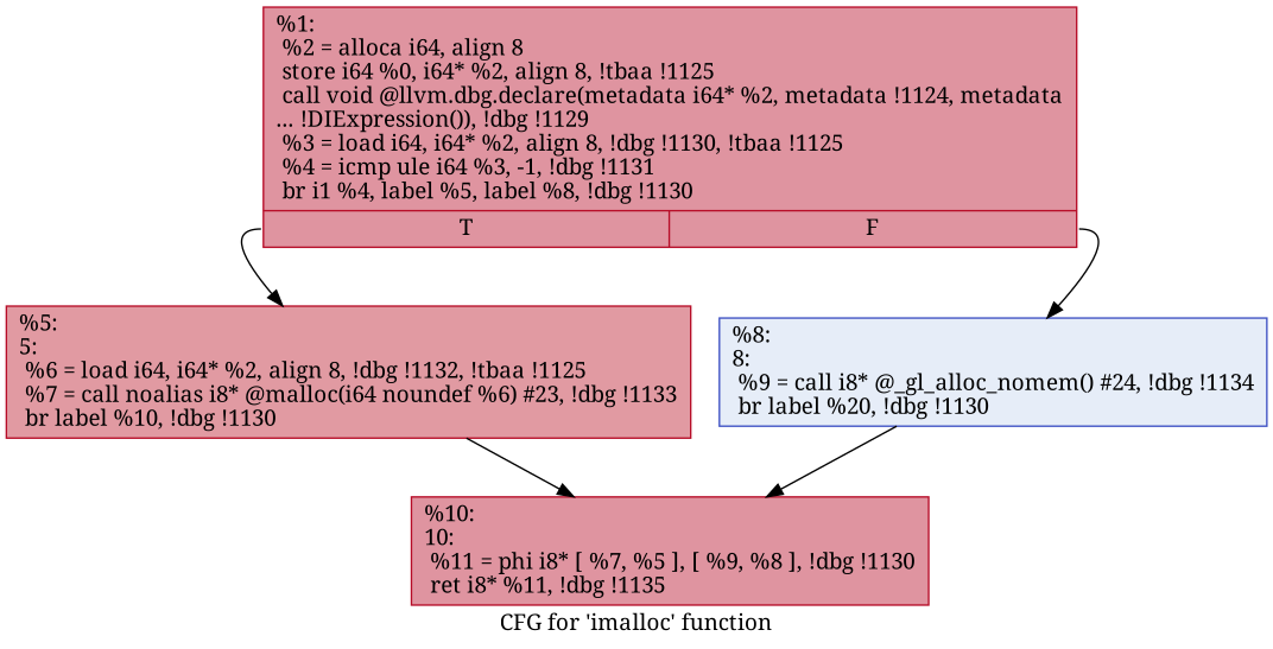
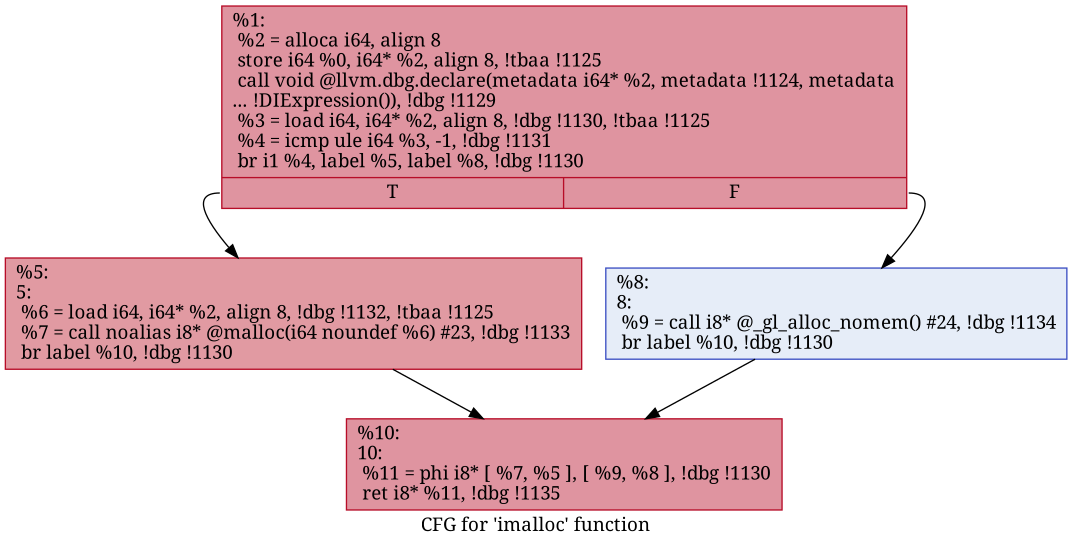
  digraph {
    label="CFG for 'imalloc' function"
    fontname="Noto Serif"
    node [color="#b70d28ff" fillcolor="#b70d2870" shape=record style=filled fontname="Noto Serif"]
    edge [fontname="Noto Serif"]
    n1 [label="{%1:\l  %2 = alloca i64, align 8\l  store i64 %0, i64* %2, align 8, !tbaa !1125\l  call void @llvm.dbg.declare(metadata i64* %2, metadata !1124, metadata\l... !DIExpression()), !dbg !1129\l  %3 = load i64, i64* %2, align 8, !dbg !1130, !tbaa !1125\l  %4 = icmp ule i64 %3, -1, !dbg !1131\l  br i1 %4, label %5, label %8, !dbg !1130\l|{<s0>T|<s1>F}}"]
    n2 [fillcolor="#bb1b2c70" label="{%5:\l5:                                                \l  %6 = load i64, i64* %2, align 8, !dbg !1132, !tbaa !1125\l  %7 = call noalias i8* @malloc(i64 noundef %6) #23, !dbg !1133\l  br label %10, !dbg !1130\l}"]
-   n3 [color="#3d50c3ff" fillcolor="#c7d7f070" label="{%8:\l8:                                                \l  %9 = call i8* @_gl_alloc_nomem() #24, !dbg !1134\l  br label %20, !dbg !1130\l}"]
+   n3 [color="#3d50c3ff" fillcolor="#c7d7f070" label="{%8:\l8:                                                \l  %9 = call i8* @_gl_alloc_nomem() #24, !dbg !1134\l  br label %10, !dbg !1130\l}"]
    n4 [label="{%10:\l10:                                               \l  %11 = phi i8* [ %7, %5 ], [ %9, %8 ], !dbg !1130\l  ret i8* %11, !dbg !1135\l}"]
    n1 -> n2 [tailport=s0]
    n1 -> n3 [tailport=s1]
    n2 -> n4
    n3 -> n4
  }
